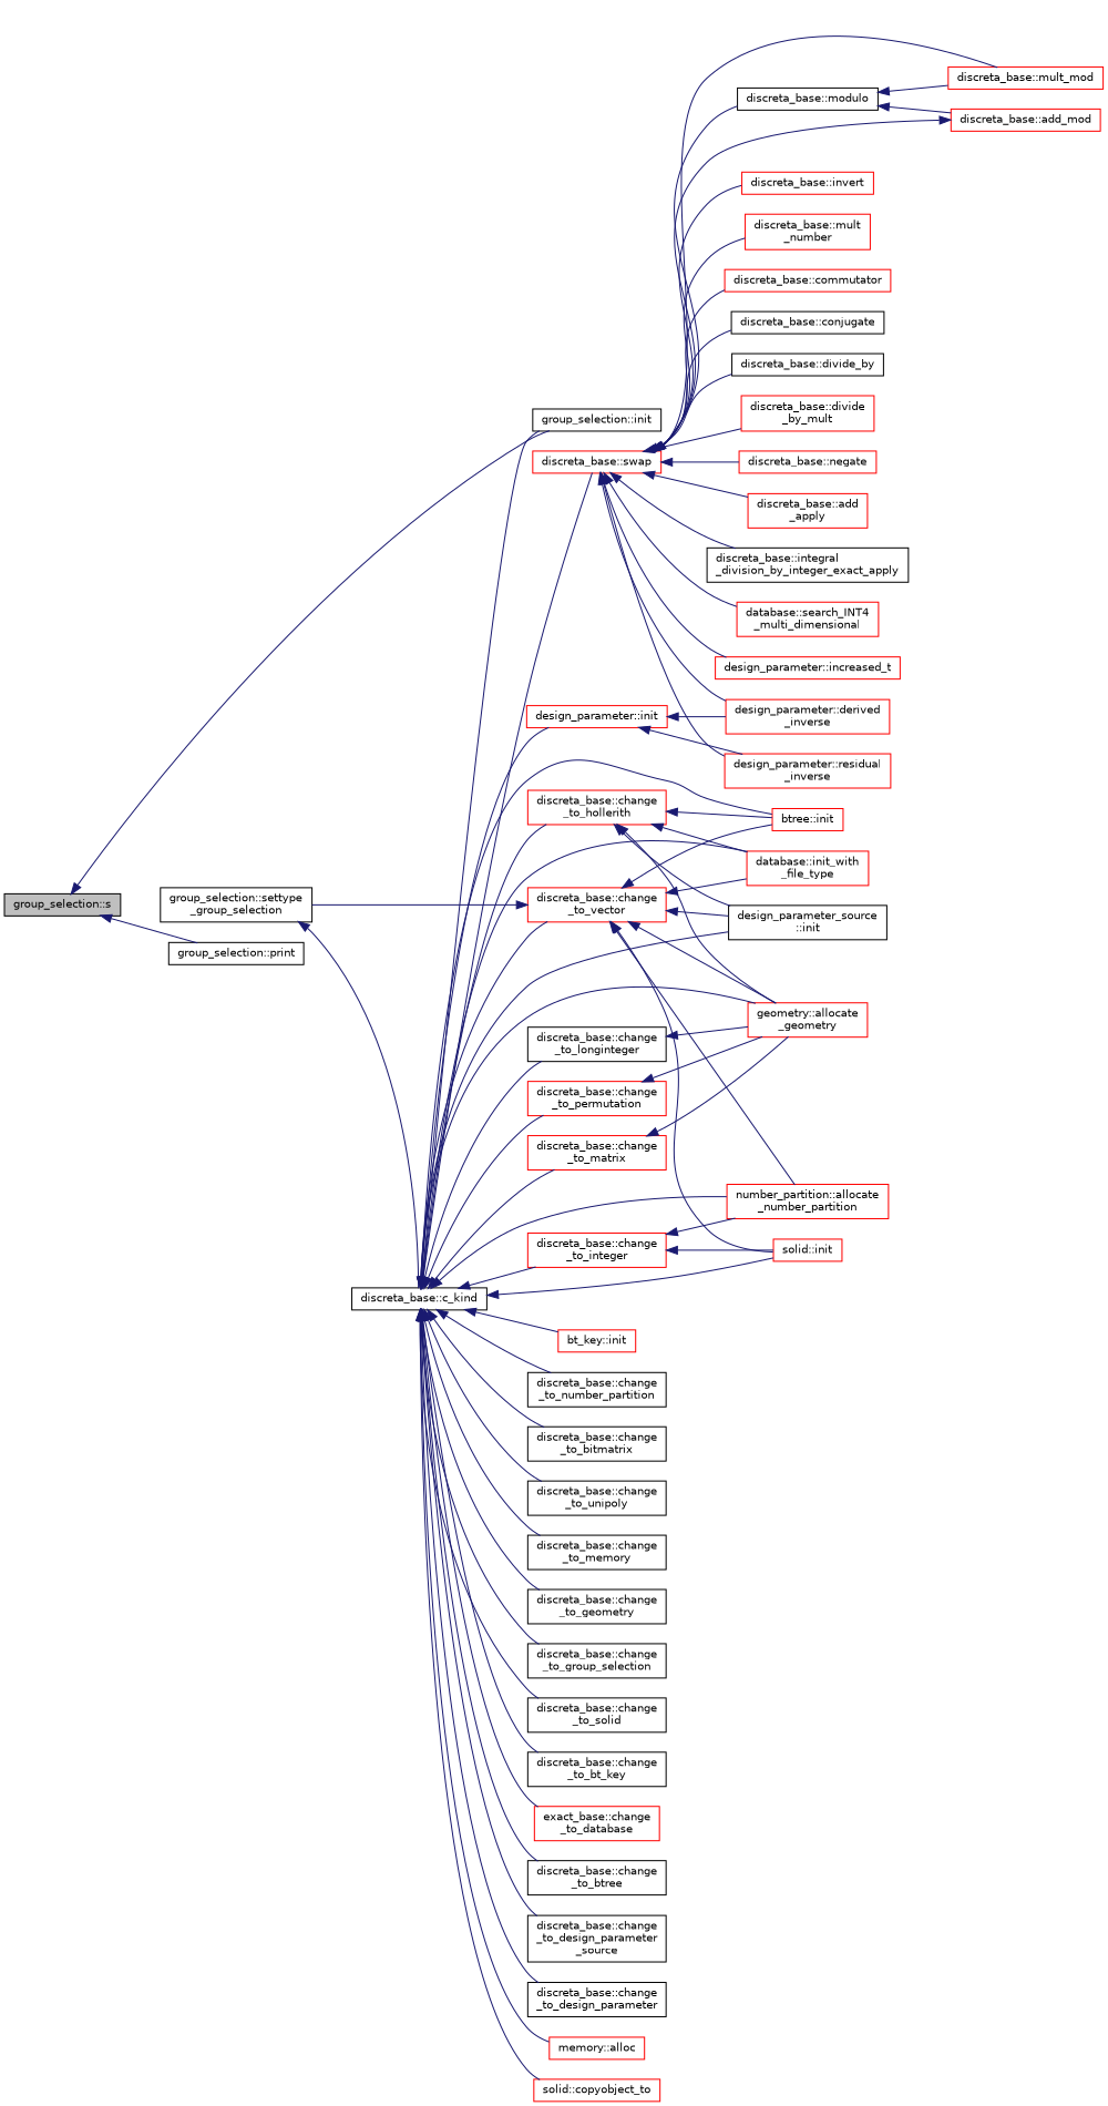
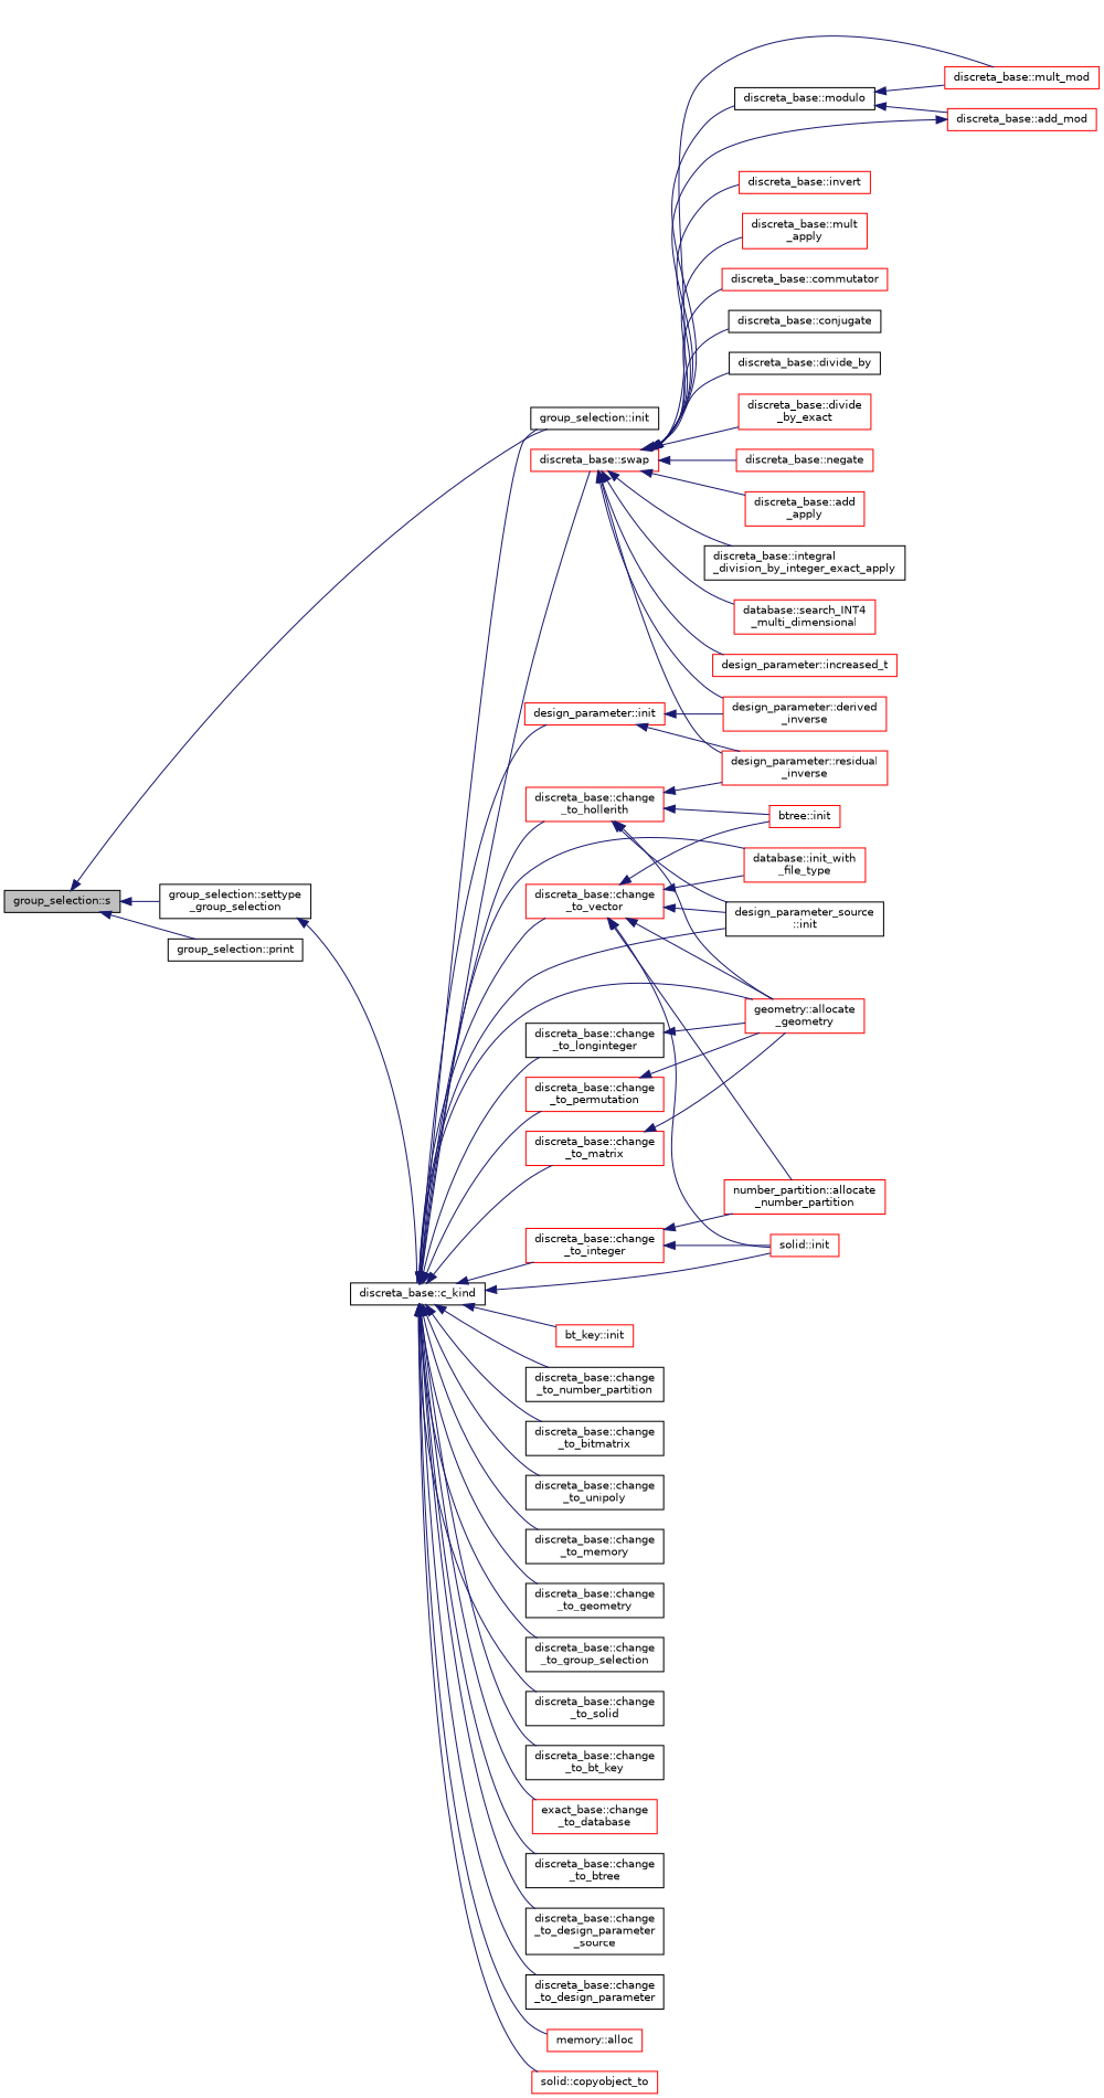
  digraph {
    rankdir=LR
    node [color=red fillcolor=white fontname=Helvetica fontsize=10 shape=record style=filled]
    edge [color=midnightblue dir=back fontname=Helvetica fontsize=10 labelfontname=Helvetica labelfontsize=10 style=solid]
    n1 [color=black fillcolor=grey75 fontcolor=black height=0.2 label="group_selection::s" width=0.4]
    n2 [color=black height=0.2 label="group_selection::settype\l_group_selection" width=0.4]
    n3 [color=black height=0.2 label="group_selection::init" width=0.4]
    n4 [color=black height=0.2 label="group_selection::print" width=0.4]
    n5 [color=black height=0.2 label="discreta_base::c_kind" width=0.4]
    n6 [height=0.2 label="discreta_base::swap" width=0.4]
    n7 [height=0.2 label="bt_key::init" width=0.4]
    n8 [height=0.2 label="btree::init" width=0.4]
    n9 [height=0.2 label="database::init_with\l_file_type" width=0.4]
    n10 [height=0.2 label="design_parameter::init" width=0.4]
    n11 [color=black height=0.2 label="design_parameter_source\l::init" width=0.4]
    n12 [height=0.2 label="discreta_base::change\l_to_integer" width=0.4]
    n13 [height=0.2 label="geometry::allocate\l_geometry" width=0.4]
    n14 [height=0.2 label="number_partition::allocate\l_number_partition" width=0.4]
    n15 [height=0.2 label="solid::init" width=0.4]
    n16 [color=black height=0.2 label="discreta_base::change\l_to_longinteger" width=0.4]
    n17 [height=0.2 label="discreta_base::change\l_to_vector" width=0.4]
    n18 [height=0.2 label="discreta_base::change\l_to_permutation" width=0.4]
    n19 [color=black height=0.2 label="discreta_base::change\l_to_number_partition" width=0.4]
    n20 [height=0.2 label="discreta_base::change\l_to_matrix" width=0.4]
    n21 [color=black height=0.2 label="discreta_base::change\l_to_bitmatrix" width=0.4]
    n22 [color=black height=0.2 label="discreta_base::change\l_to_unipoly" width=0.4]
    n23 [color=black height=0.2 label="discreta_base::change\l_to_memory" width=0.4]
    n24 [color=black height=0.2 label="discreta_base::change\l_to_geometry" width=0.4]
    n25 [height=0.2 label="discreta_base::change\l_to_hollerith" width=0.4]
    n26 [color=black height=0.2 label="discreta_base::change\l_to_group_selection" width=0.4]
    n27 [color=black height=0.2 label="discreta_base::change\l_to_solid" width=0.4]
    n28 [color=black height=0.2 label="discreta_base::change\l_to_bt_key" width=0.4]
    n29 [height=0.2 label="exact_base::change\l_to_database" width=0.4]
    n30 [color=black height=0.2 label="discreta_base::change\l_to_btree" width=0.4]
    n31 [color=black height=0.2 label="discreta_base::change\l_to_design_parameter\l_source" width=0.4]
    n32 [color=black height=0.2 label="discreta_base::change\l_to_design_parameter" width=0.4]
    n33 [height=0.2 label="memory::alloc" width=0.4]
    n34 [height=0.2 label="solid::copyobject_to" width=0.4]
    n35 [height=0.2 label="discreta_base::mult_mod" width=0.4]
    n36 [height=0.2 label="discreta_base::invert" width=0.4]
-   n37 [height=0.2 label="discreta_base::mult\l_number" width=0.4]
+   n37 [height=0.2 label="discreta_base::mult\l_apply" width=0.4]
    n38 [height=0.2 label="discreta_base::commutator" width=0.4]
    n39 [color=black height=0.2 label="discreta_base::conjugate" width=0.4]
    n40 [color=black height=0.2 label="discreta_base::divide_by" width=0.4]
-   n41 [height=0.2 label="discreta_base::divide\l_by_mult" width=0.4]
+   n41 [height=0.2 label="discreta_base::divide\l_by_exact" width=0.4]
    n42 [height=0.2 label="discreta_base::negate" width=0.4]
    n43 [height=0.2 label="discreta_base::add\l_apply" width=0.4]
    n44 [color=black height=0.2 label="discreta_base::integral\l_division_by_integer_exact_apply" width=0.4]
    n45 [color=black height=0.2 label="discreta_base::modulo" width=0.4]
    n46 [height=0.2 label="database::search_INT4\l_multi_dimensional" width=0.4]
    n47 [height=0.2 label="design_parameter::increased_t" width=0.4]
    n48 [height=0.2 label="design_parameter::derived\l_inverse" width=0.4]
    n49 [height=0.2 label="design_parameter::residual\l_inverse" width=0.4]
    n50 [height=0.2 label="discreta_base::add_mod" width=0.4]
-   n17 -> n2
+   n1 -> n2
    n1 -> n3
    n1 -> n4
    n2 -> n5
    n5 -> n3
    n5 -> n6
    n5 -> n7
-   n5 -> n8
    n5 -> n9
    n5 -> n10
    n5 -> n11
    n5 -> n12
    n5 -> n13
-   n5 -> n14
    n5 -> n15
    n5 -> n16
    n5 -> n17
    n5 -> n18
    n5 -> n19
    n5 -> n20
    n5 -> n21
    n5 -> n22
    n5 -> n23
    n5 -> n24
    n5 -> n25
    n5 -> n26
    n5 -> n27
    n5 -> n28
    n5 -> n29
    n5 -> n30
    n5 -> n31
    n5 -> n32
    n5 -> n33
    n5 -> n34
    n6 -> n35
    n6 -> n36
    n6 -> n37
    n6 -> n38
    n6 -> n39
    n6 -> n40
    n6 -> n41
    n6 -> n42
    n6 -> n43
    n6 -> n44
    n6 -> n45
    n6 -> n46
    n6 -> n47
    n6 -> n48
    n6 -> n49
    n10 -> n48
    n10 -> n49
    n12 -> n14
    n12 -> n15
    n16 -> n13
    n17 -> n8
    n17 -> n9
    n17 -> n11
    n17 -> n13
    n17 -> n14
    n17 -> n15
    n18 -> n13
    n20 -> n13
    n25 -> n8
-   n25 -> n9
+   n25 -> n49
    n25 -> n11
    n25 -> n13
    n45 -> n35
    n45 -> n50
    n50 -> n6
  }
